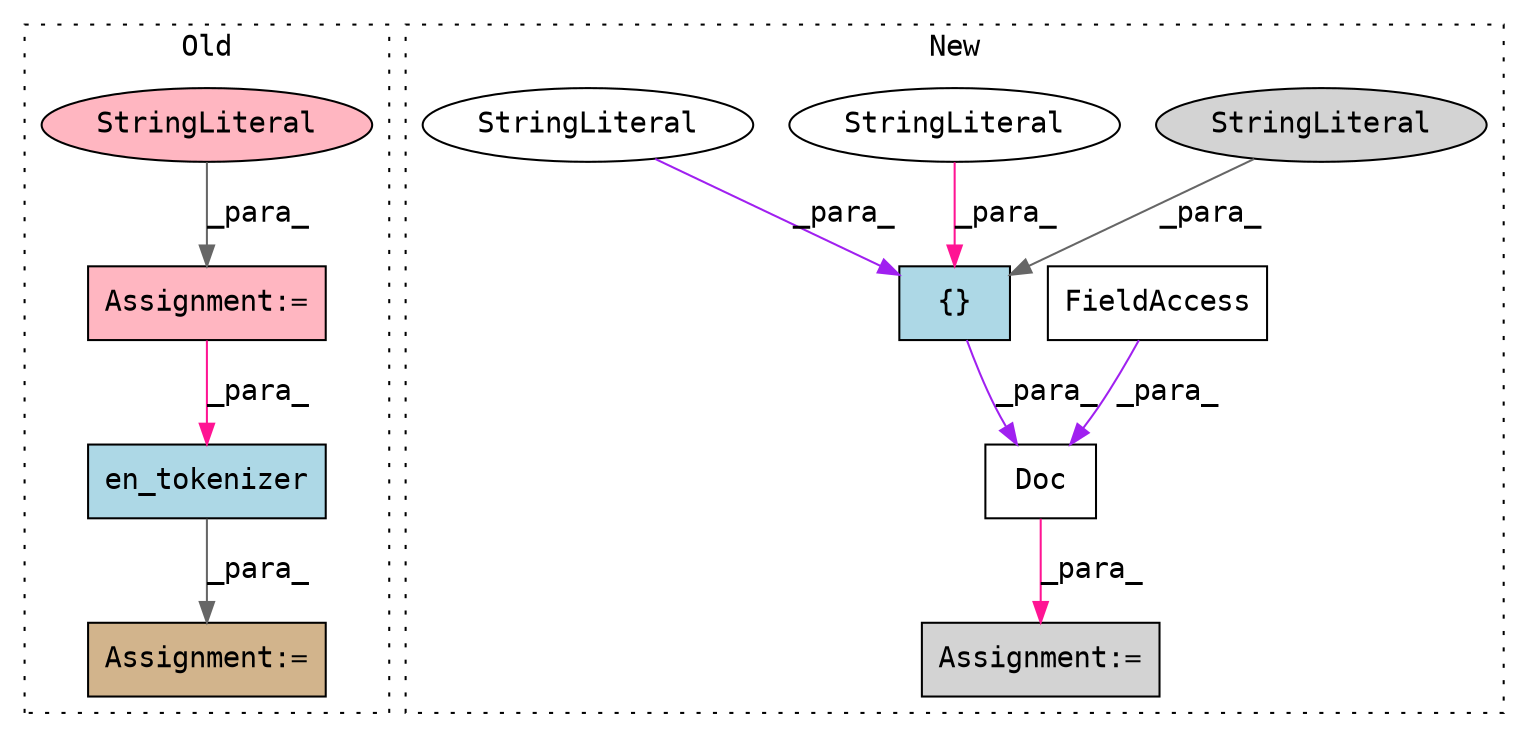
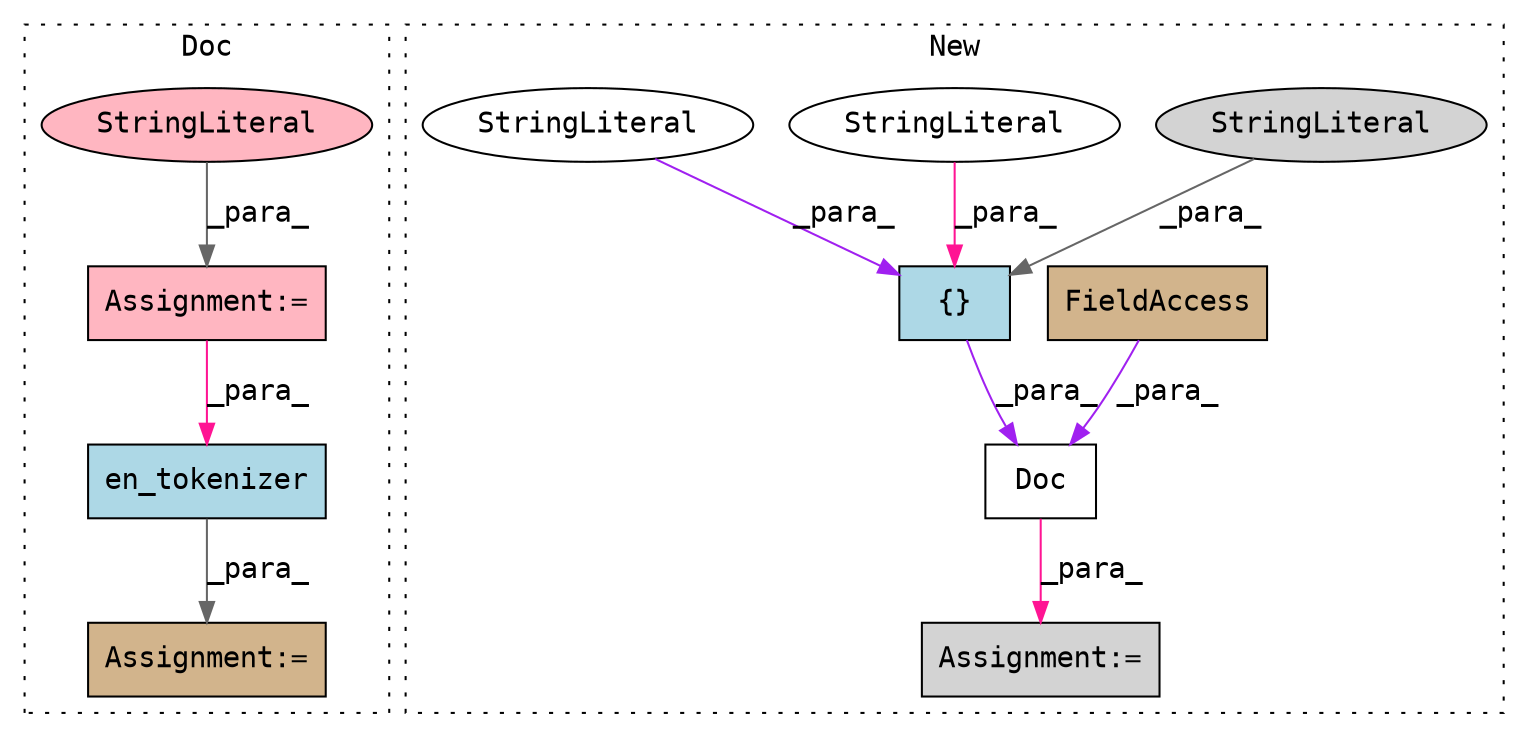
  digraph {
    fontname="DejaVu Sans Mono"
    node [a=45 fillcolor=white fontname="DejaVu Sans Mono" l=1 shape=box style=filled]
    edge [color=gray40 fontname="DejaVu Sans Mono"]
    n1 [a=32 fillcolor=lightblue l="13,1" label=en_tokenizer s="338,355"]
    n2 [a=7 fillcolor=lightpink label="Assignment:=" s=303]
    n3 [a=7 fillcolor=tan label="Assignment:=" s=337]
    n4 [fillcolor=lightpink l=21 label=StringLiteral s=304 shape=ellipse]
    n5 [a=32 l="4,1" label=Doc s="308,360"]
    n6 [a=4 fillcolor=lightblue l="1,1" label="{}" s="333,359"]
-   n7 [a=22 l=8 label=FieldAccess s=312]
+   n7 [a=22 fillcolor=tan l=8 label=FieldAccess s=312]
    n8 [fillcolor=lightgrey l=4 label=StringLiteral s=334 shape=ellipse]
    n9 [a=7 fillcolor=lightgrey label="Assignment:=" s=307]
    n10 [l=9 label=StringLiteral s=339 shape=ellipse]
    n11 [l=10 label=StringLiteral s=349 shape=ellipse]
    subgraph cluster_1 {
-     label=Old
+     label=Doc
      style=dotted
      n1
      n2
      n3
      n4
    }
    subgraph cluster_2 {
      label=New
      style=dotted
      n5
      n6
      n7
      n8
      n9
      n10
      n11
    }
    n1 -> n3 [label=_para_]
    n2 -> n1 [color=deeppink label=_para_]
    n4 -> n2 [label=_para_]
    n5 -> n9 [color=deeppink label=_para_]
    n6 -> n5 [color=purple label=_para_]
    n7 -> n5 [color=purple label=_para_]
    n8 -> n6 [label=_para_]
    n10 -> n6 [color=deeppink label=_para_]
    n11 -> n6 [color=purple label=_para_]
  }
